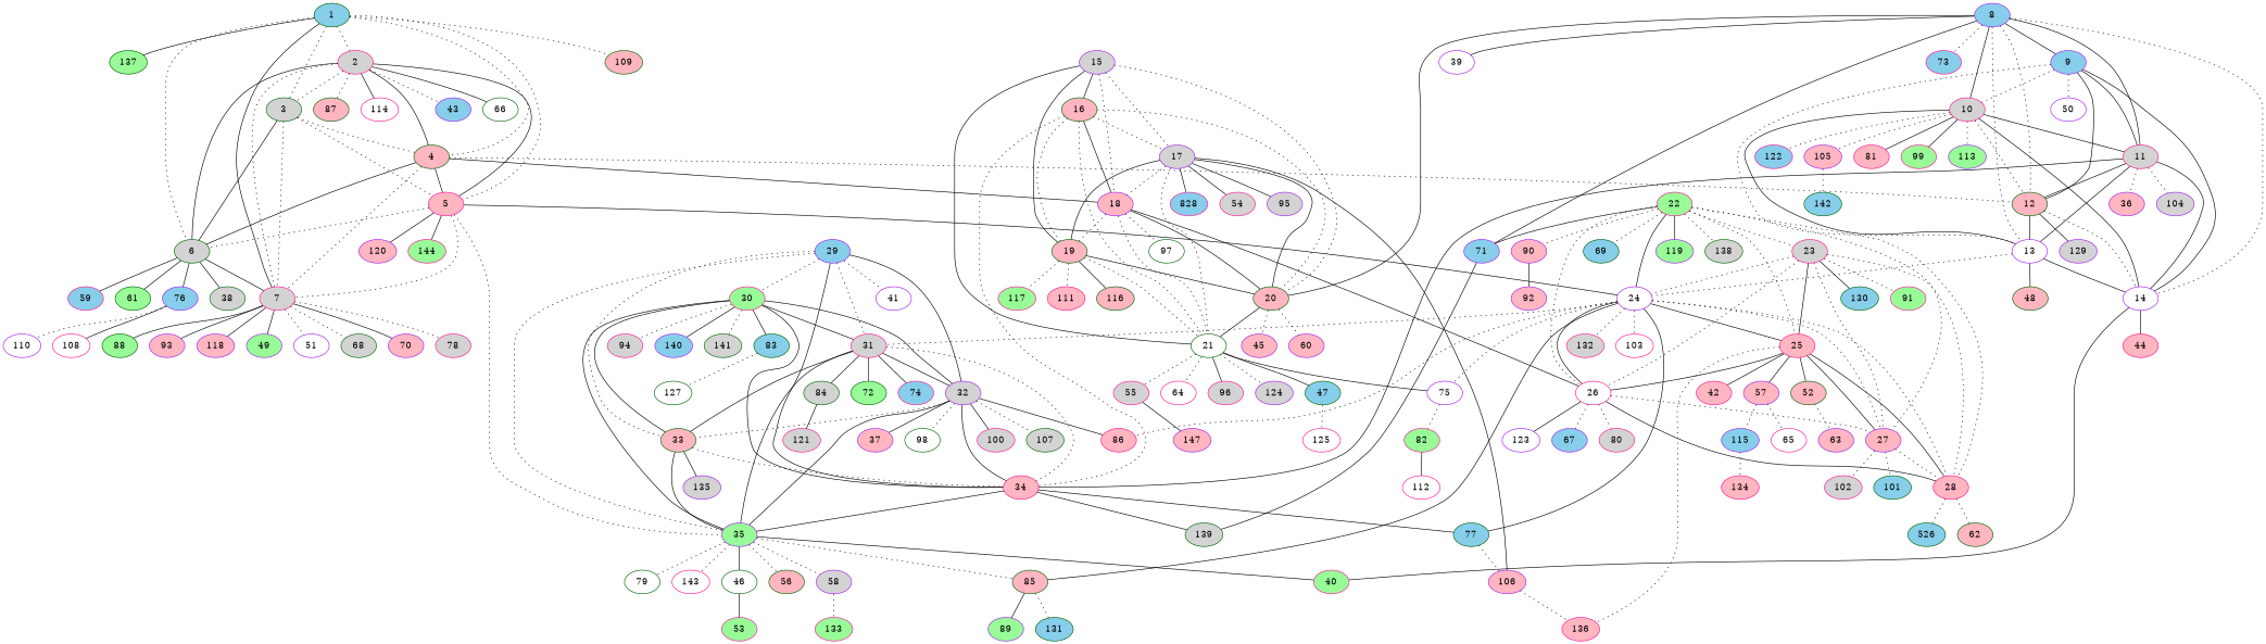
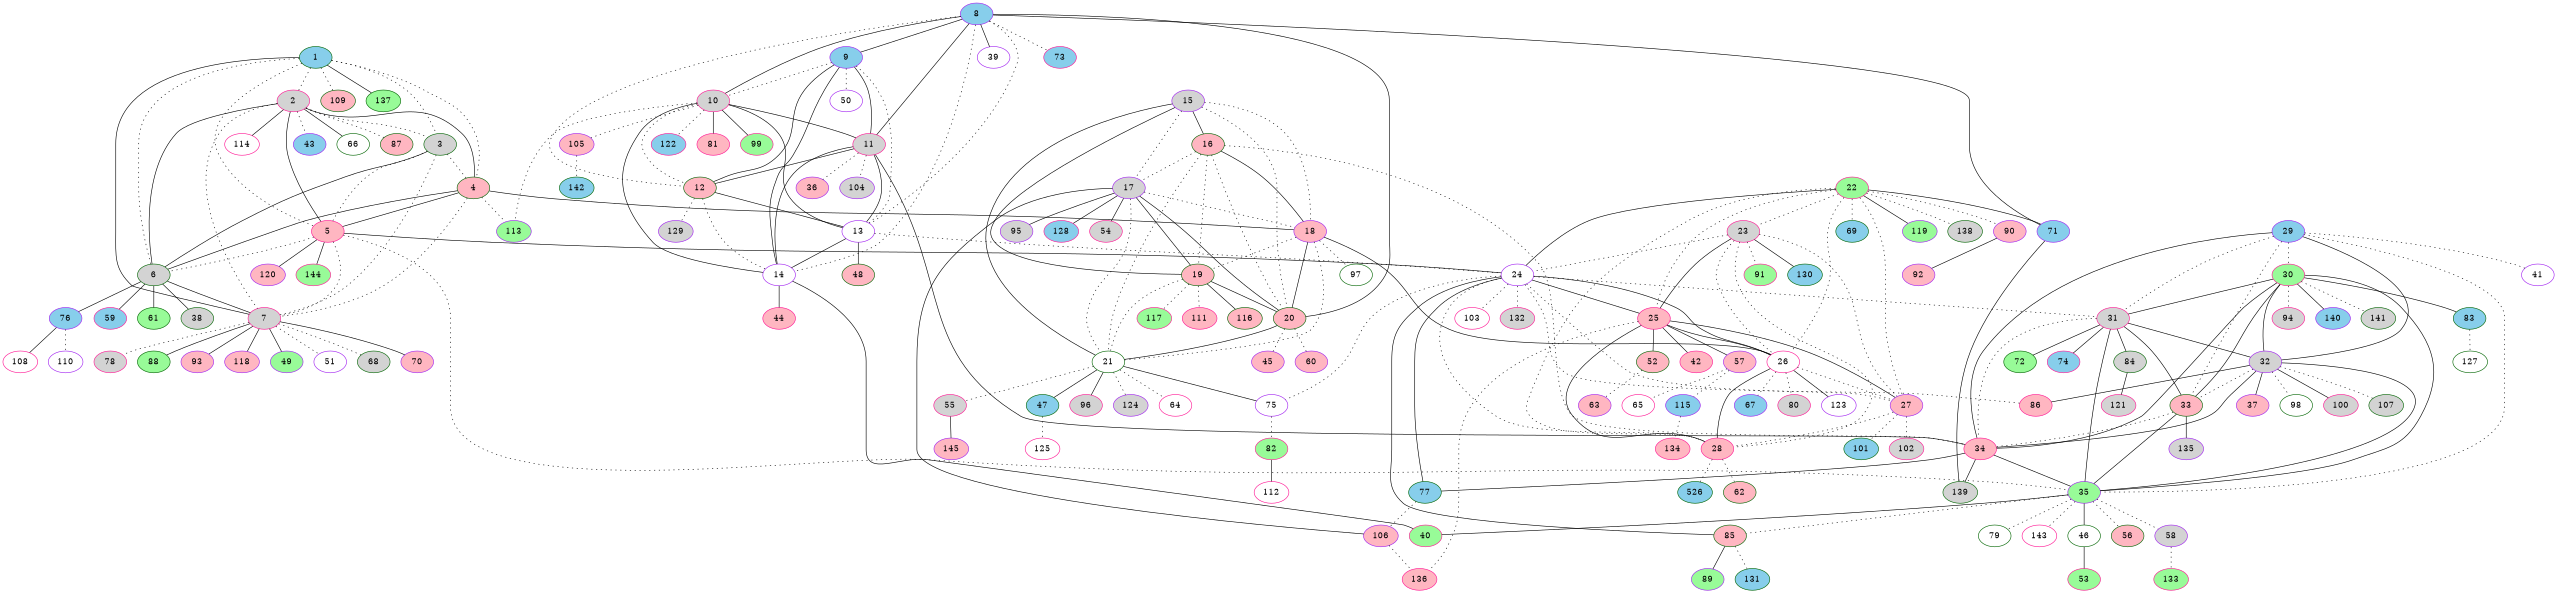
  graph {
    node [color=deeppink fillcolor=lightpink style=filled]
    edge [style=solid]
    1 [color=darkgreen fillcolor=skyblue]
    2 [fillcolor=lightgrey]
    3 [color=darkgreen fillcolor=lightgrey]
    4 [color=darkgreen]
    5
    6 [color=darkgreen fillcolor=lightgrey]
    7 [fillcolor=lightgrey]
    109 [color=darkgreen]
    137 [color=darkgreen fillcolor=palegreen]
    43 [color=purple fillcolor=skyblue]
    66 [color=darkgreen fillcolor=white]
    87 [color=darkgreen]
    114 [fillcolor=white]
    12 [color=darkgreen]
    18 [color=purple]
    24 [color=purple fillcolor=white]
    35 [color=purple fillcolor=palegreen]
    120 [color=purple]
    144 [fillcolor=palegreen]
    38 [color=darkgreen fillcolor=lightgrey]
    59 [fillcolor=skyblue]
    61 [color=darkgreen fillcolor=palegreen]
    76 [color=purple fillcolor=skyblue]
    49 [color=purple fillcolor=palegreen]
    51 [color=purple fillcolor=white]
    68 [color=darkgreen fillcolor=lightgrey]
    70 [color=purple]
    78 [fillcolor=lightgrey]
    88 [color=darkgreen fillcolor=palegreen]
    93 [color=purple]
    118 [color=purple]
    13 [color=purple fillcolor=white]
    14 [color=purple fillcolor=white]
    129 [color=purple fillcolor=lightgrey]
    20 [color=darkgreen]
    19 [color=darkgreen]
    21 [color=darkgreen fillcolor=white]
    26 [fillcolor=white]
    97 [color=darkgreen fillcolor=white]
    75 [color=purple fillcolor=white]
    25
    27 [color=purple]
    28
    31 [fillcolor=lightgrey]
    77 [color=darkgreen fillcolor=skyblue]
    85 [color=darkgreen]
    86
    103 [fillcolor=white]
    132 [fillcolor=lightgrey]
    40 [fillcolor=palegreen]
    46 [color=darkgreen fillcolor=white]
    56 [color=darkgreen]
    58 [color=purple fillcolor=lightgrey]
    79 [color=darkgreen fillcolor=white]
    143 [fillcolor=white]
    108 [fillcolor=white]
    110 [color=purple fillcolor=white]
    8 [color=purple fillcolor=skyblue]
    9 [color=purple fillcolor=skyblue]
    10 [fillcolor=lightgrey]
    11 [fillcolor=lightgrey]
    39 [color=purple fillcolor=white]
    71 [color=purple fillcolor=skyblue]
    73 [fillcolor=skyblue]
    50 [color=purple fillcolor=white]
    81
    99 [fillcolor=palegreen]
    105 [color=purple]
    113 [color=purple fillcolor=palegreen]
    122 [fillcolor=skyblue]
    34
    36 [color=purple]
    104 [color=purple fillcolor=lightgrey]
    48 [color=darkgreen]
    44
    45 [color=purple]
    60 [color=purple]
    139 [color=darkgreen fillcolor=lightgrey]
    142 [color=darkgreen fillcolor=skyblue]
    15 [color=purple fillcolor=lightgrey]
    16 [color=darkgreen]
    17 [color=purple fillcolor=lightgrey]
    54 [fillcolor=lightgrey]
    95 [color=purple fillcolor=lightgrey]
    106 [color=purple]
-   128 [fillcolor=skyblue label=828]
+   128 [fillcolor=skyblue]
    111
    116 [color=darkgreen]
    117 [fillcolor=palegreen]
    47 [color=darkgreen fillcolor=skyblue]
    55 [fillcolor=lightgrey]
    64 [fillcolor=white]
    96 [fillcolor=lightgrey]
    124 [color=purple fillcolor=lightgrey]
    136
    67 [color=purple fillcolor=skyblue]
    80 [fillcolor=lightgrey]
    123 [color=purple fillcolor=white]
    125 [fillcolor=white]
-   145 [color=purple label=147]
+   145 [color=purple]
    82 [fillcolor=palegreen]
    22 [fillcolor=palegreen]
    23 [fillcolor=lightgrey]
    69 [color=darkgreen fillcolor=skyblue]
    90 [color=purple]
    119 [color=purple fillcolor=palegreen]
    138 [color=darkgreen fillcolor=lightgrey]
    91 [fillcolor=palegreen]
    130 [color=darkgreen fillcolor=skyblue]
    42
    52 [color=darkgreen]
    57 [color=purple]
    101 [color=darkgreen fillcolor=skyblue]
    102 [fillcolor=lightgrey]
    62 [color=darkgreen]
    n116 [color=darkgreen fillcolor=skyblue label=526]
    92 [color=purple]
    32 [color=purple fillcolor=lightgrey]
    33 [color=darkgreen]
    72 [color=darkgreen fillcolor=palegreen]
    74 [fillcolor=skyblue]
    84 [color=darkgreen fillcolor=lightgrey]
    89 [color=purple fillcolor=palegreen]
    131 [color=darkgreen fillcolor=skyblue]
    63 [color=purple]
    65 [fillcolor=white]
    115 [color=purple fillcolor=skyblue]
    29 [color=purple fillcolor=skyblue]
    30 [fillcolor=palegreen]
    41 [color=purple fillcolor=white]
    83 [color=darkgreen fillcolor=skyblue]
    94 [fillcolor=lightgrey]
    140 [color=purple fillcolor=skyblue]
    141 [color=darkgreen fillcolor=lightgrey]
    37 [color=purple]
    98 [color=darkgreen fillcolor=white]
    100 [fillcolor=lightgrey]
    107 [color=darkgreen fillcolor=lightgrey]
    135 [color=purple fillcolor=lightgrey]
    127 [color=darkgreen fillcolor=white]
    121 [fillcolor=lightgrey]
    53 [fillcolor=palegreen]
    133 [fillcolor=palegreen]
    134
    112 [fillcolor=white]
    1 -- 2 [style=dotted]
    1 -- 3 [style=dotted]
    1 -- 4 [style=dotted]
    1 -- 5 [style=dotted]
    1 -- 6 [style=dotted]
    1 -- 7
    1 -- 109 [style=dotted]
    1 -- 137
    2 -- 3 [style=dotted]
    2 -- 4
    2 -- 5
    2 -- 6
    2 -- 7 [style=dotted]
    2 -- 43 [style=dotted]
    2 -- 66
    2 -- 87 [style=dotted]
    2 -- 114
    3 -- 4 [style=dotted]
    3 -- 5 [style=dotted]
    3 -- 6
    3 -- 7 [style=dotted]
    4 -- 5
    4 -- 6
    4 -- 7 [style=dotted]
-   4 -- 12 [style=dotted]
+   4 -- 113 [style=dotted]
    4 -- 18
    5 -- 6 [style=dotted]
    5 -- 7 [style=dotted]
    5 -- 24
    5 -- 35 [style=dotted]
    5 -- 120
    5 -- 144
    6 -- 7
    6 -- 38
    6 -- 59
    6 -- 61
    6 -- 76
    7 -- 49
    7 -- 51 [style=dotted]
    7 -- 68 [style=dotted]
    7 -- 70
    7 -- 78 [style=dotted]
    7 -- 88
    7 -- 93
    7 -- 118
    12 -- 13
    12 -- 14 [style=dotted]
-   12 -- 129
+   12 -- 129 [style=dotted]
    18 -- 20
    18 -- 19 [style=dotted]
    18 -- 21 [style=dotted]
    18 -- 26
    18 -- 97 [style=dotted]
    24 -- 26
    24 -- 75 [style=dotted]
    24 -- 25
    24 -- 27 [style=dotted]
    24 -- 28 [style=dotted]
    24 -- 31 [style=dotted]
    24 -- 77
    24 -- 85
    24 -- 86 [style=dotted]
    24 -- 103 [style=dotted]
    24 -- 132 [style=dotted]
    35 -- 85 [style=dotted]
    35 -- 40
    35 -- 46
    35 -- 56 [style=dotted]
    35 -- 58 [style=dotted]
    35 -- 79 [style=dotted]
    35 -- 143 [style=dotted]
    76 -- 108
    76 -- 110 [style=dotted]
    13 -- 24 [style=dotted]
    13 -- 14
    13 -- 48
    14 -- 40
    14 -- 44
    20 -- 21
    20 -- 45 [style=dotted]
    20 -- 60 [style=dotted]
    19 -- 20
    19 -- 21 [style=dotted]
    19 -- 111 [style=dotted]
    19 -- 116
    19 -- 117 [style=dotted]
    21 -- 75
    21 -- 47
    21 -- 55 [style=dotted]
    21 -- 64 [style=dotted]
    21 -- 96
    21 -- 124 [style=dotted]
    26 -- 27 [style=dotted]
    26 -- 28
    26 -- 67 [style=dotted]
    26 -- 80 [style=dotted]
    26 -- 123
    75 -- 82 [style=dotted]
    25 -- 26
    25 -- 27
    25 -- 28
    25 -- 136 [style=dotted]
    25 -- 42
    25 -- 52
    25 -- 57
    27 -- 28 [style=dotted]
    27 -- 101 [style=dotted]
    27 -- 102 [style=dotted]
    28 -- 62 [style=dotted]
    28 -- n116 [style=dotted]
    31 -- 35
    31 -- 34 [style=dotted]
    31 -- 32
    31 -- 33
    31 -- 72
    31 -- 74
    31 -- 84
    77 -- 106 [style=dotted]
    85 -- 89
    85 -- 131 [style=dotted]
    46 -- 53
    58 -- 133 [style=dotted]
    8 -- 12 [style=dotted]
    8 -- 13 [style=dotted]
    8 -- 14 [style=dotted]
    8 -- 20
    8 -- 9
    8 -- 10
    8 -- 11
    8 -- 39
    8 -- 71
    8 -- 73 [style=dotted]
    9 -- 12
    9 -- 13 [style=dotted]
    9 -- 14
    9 -- 10 [style=dotted]
    9 -- 11
    9 -- 50 [style=dotted]
    10 -- 12 [style=dotted]
    10 -- 13
    10 -- 14
    10 -- 11
    10 -- 81
    10 -- 99
    10 -- 105 [style=dotted]
    10 -- 113 [style=dotted]
    10 -- 122 [style=dotted]
    11 -- 12
    11 -- 13
    11 -- 14
    11 -- 34
    11 -- 36 [style=dotted]
    11 -- 104 [style=dotted]
    71 -- 139
    105 -- 142 [style=dotted]
    34 -- 35
    34 -- 77
    34 -- 139
    15 -- 18 [style=dotted]
    15 -- 20 [style=dotted]
    15 -- 19
    15 -- 21
    15 -- 16
    15 -- 17 [style=dotted]
    16 -- 18
    16 -- 20 [style=dotted]
    16 -- 19 [style=dotted]
    16 -- 21 [style=dotted]
    16 -- 34 [style=dotted]
    16 -- 17 [style=dotted]
    17 -- 18 [style=dotted]
    17 -- 20
    17 -- 19
    17 -- 21 [style=dotted]
    17 -- 54
    17 -- 95
    17 -- 106
    17 -- 128
    106 -- 136 [style=dotted]
    47 -- 125 [style=dotted]
    55 -- 145
    82 -- 112
    22 -- 24
    22 -- 26 [style=dotted]
    22 -- 25 [style=dotted]
    22 -- 27 [style=dotted]
    22 -- 28 [style=dotted]
    22 -- 71
    22 -- 23 [style=dotted]
    22 -- 69 [style=dotted]
    22 -- 90 [style=dotted]
    22 -- 119
    22 -- 138 [style=dotted]
    23 -- 24 [style=dotted]
    23 -- 26 [style=dotted]
    23 -- 25
    23 -- 27 [style=dotted]
    23 -- 28 [style=dotted]
    23 -- 91 [style=dotted]
    23 -- 130
    90 -- 92
    52 -- 63 [style=dotted]
    57 -- 65 [style=dotted]
    57 -- 115 [style=dotted]
    32 -- 35
    32 -- 86
    32 -- 34
    32 -- 33 [style=dotted]
    32 -- 37
    32 -- 98 [style=dotted]
    32 -- 100
    32 -- 107 [style=dotted]
    33 -- 35
    33 -- 34 [style=dotted]
    33 -- 135
    84 -- 121
    115 -- 134 [style=dotted]
    29 -- 35 [style=dotted]
    29 -- 31 [style=dotted]
    29 -- 34
    29 -- 32
    29 -- 33 [style=dotted]
    29 -- 30 [style=dotted]
    29 -- 41 [style=dotted]
    30 -- 35
    30 -- 31
    30 -- 34
    30 -- 32
    30 -- 33
    30 -- 83
    30 -- 94 [style=dotted]
    30 -- 140
    30 -- 141 [style=dotted]
    83 -- 127 [style=dotted]
  }
